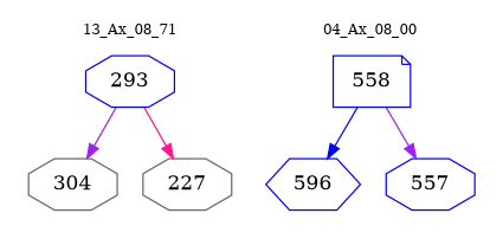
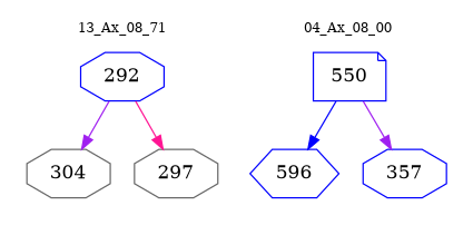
  digraph {
    node [color=blue shape=octagon]
    edge [color=purple]
-   n1 [label=293]
+   n1 [label=292]
    n2 [color=gray40 label=304]
-   n3 [color=gray40 label=227]
-   n4 [label=558 shape=note]
+   n3 [color=gray40 label=297]
+   n4 [label=550 shape=note]
    n5 [label=596 shape=hexagon]
-   n6 [label=557]
+   n6 [label=357]
    subgraph cluster_1 {
      color=white
      fontsize=10
      label="13_Ax_08_71"
      n1
      n2
      n3
    }
    subgraph cluster_2 {
      color=white
      fontsize=10
      label="04_Ax_08_00"
      n4
      n5
      n6
    }
    n1 -> n2
    n1 -> n3 [color=deeppink]
    n4 -> n5 [color=blue]
    n4 -> n6
  }
